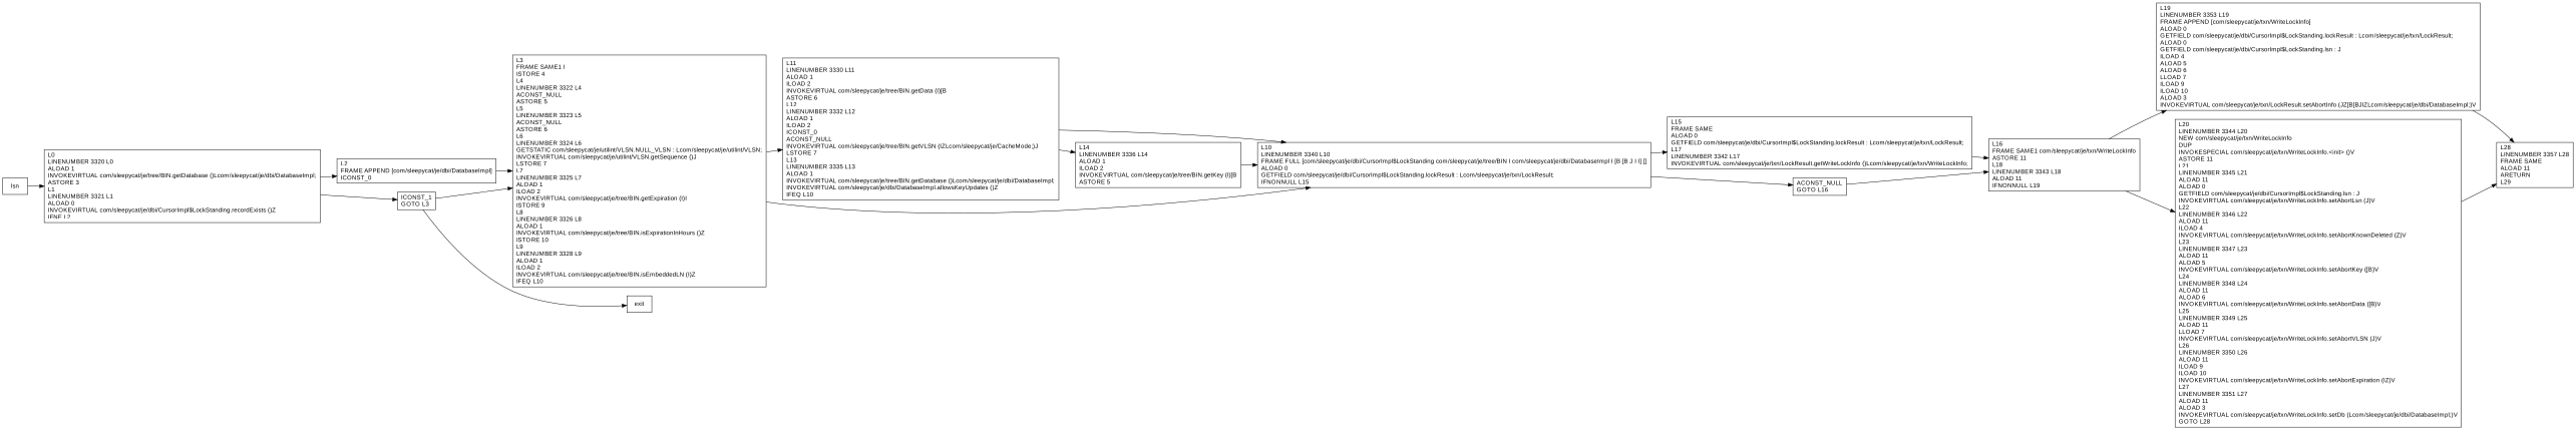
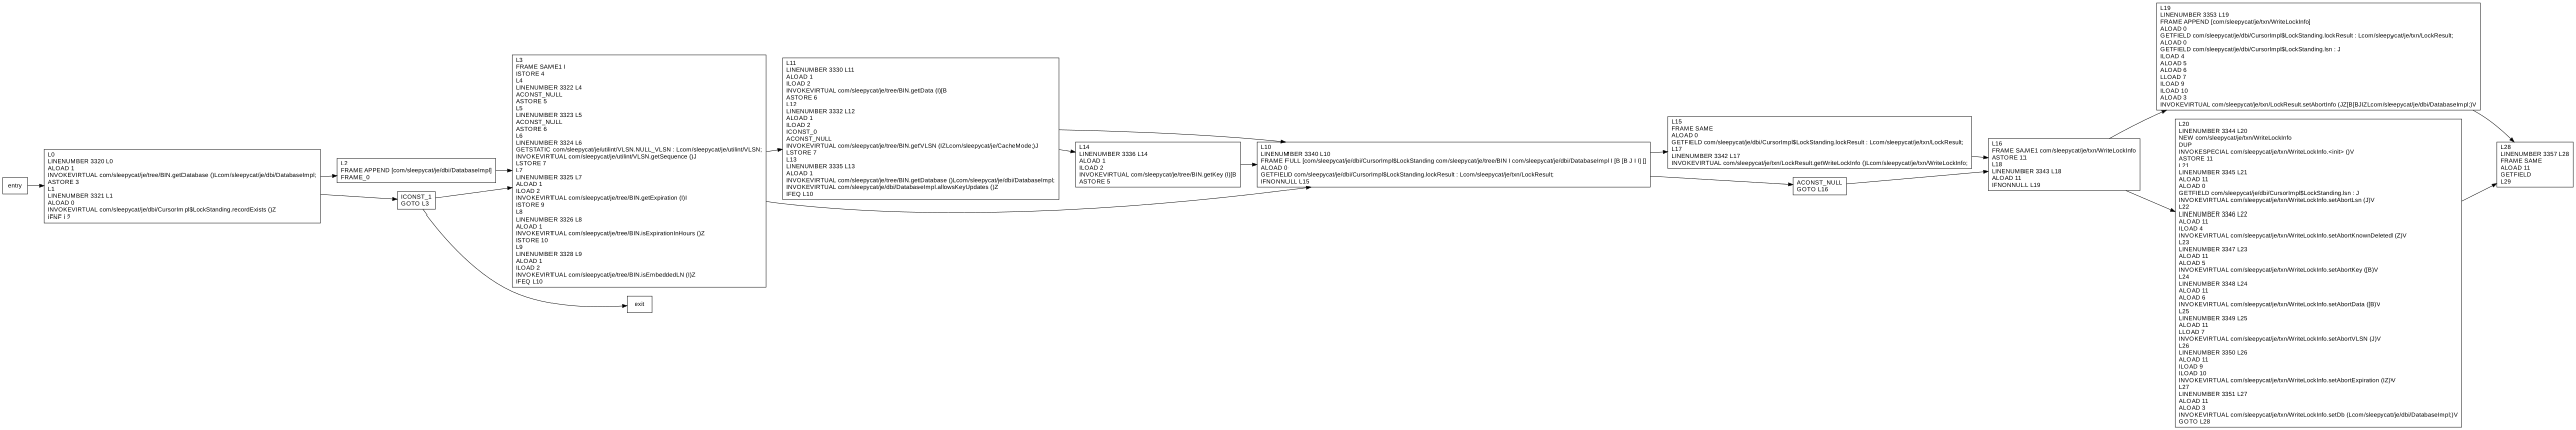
  digraph {
    fontname="Liberation Sans"
    rankdir=LR
    node [fontname="Liberation Sans" shape=record]
    edge [fontname="Liberation Sans"]
-   n1 [label="L2\lFRAME APPEND [com/sleepycat/je/dbi/DatabaseImpl]\lICONST_0\l"]
+   n1 [label="L2\lFRAME APPEND [com/sleepycat/je/dbi/DatabaseImpl]\lFRAME_0\l"]
    n2 [label="L3\lFRAME SAME1 I\lISTORE 4\lL4\lLINENUMBER 3322 L4\lACONST_NULL\lASTORE 5\lL5\lLINENUMBER 3323 L5\lACONST_NULL\lASTORE 6\lL6\lLINENUMBER 3324 L6\lGETSTATIC com/sleepycat/je/utilint/VLSN.NULL_VLSN : Lcom/sleepycat/je/utilint/VLSN;\lINVOKEVIRTUAL com/sleepycat/je/utilint/VLSN.getSequence ()J\lLSTORE 7\lL7\lLINENUMBER 3325 L7\lALOAD 1\lILOAD 2\lINVOKEVIRTUAL com/sleepycat/je/tree/BIN.getExpiration (I)I\lISTORE 9\lL8\lLINENUMBER 3326 L8\lALOAD 1\lINVOKEVIRTUAL com/sleepycat/je/tree/BIN.isExpirationInHours ()Z\lISTORE 10\lL9\lLINENUMBER 3328 L9\lALOAD 1\lILOAD 2\lINVOKEVIRTUAL com/sleepycat/je/tree/BIN.isEmbeddedLN (I)Z\lIFEQ L10\l"]
    n3 [label="L11\lLINENUMBER 3330 L11\lALOAD 1\lILOAD 2\lINVOKEVIRTUAL com/sleepycat/je/tree/BIN.getData (I)[B\lASTORE 6\lL12\lLINENUMBER 3332 L12\lALOAD 1\lILOAD 2\lICONST_0\lACONST_NULL\lINVOKEVIRTUAL com/sleepycat/je/tree/BIN.getVLSN (IZLcom/sleepycat/je/CacheMode;)J\lLSTORE 7\lL13\lLINENUMBER 3335 L13\lALOAD 1\lINVOKEVIRTUAL com/sleepycat/je/tree/BIN.getDatabase ()Lcom/sleepycat/je/dbi/DatabaseImpl;\lINVOKEVIRTUAL com/sleepycat/je/dbi/DatabaseImpl.allowsKeyUpdates ()Z\lIFEQ L10\l"]
    n4 [label="L10\lLINENUMBER 3340 L10\lFRAME FULL [com/sleepycat/je/dbi/CursorImpl$LockStanding com/sleepycat/je/tree/BIN I com/sleepycat/je/dbi/DatabaseImpl I [B [B J I I] []\lALOAD 0\lGETFIELD com/sleepycat/je/dbi/CursorImpl$LockStanding.lockResult : Lcom/sleepycat/je/txn/LockResult;\lIFNONNULL L15\l"]
    n5 [label="ICONST_1\lGOTO L3\l"]
    exit
    n7 [label="L14\lLINENUMBER 3336 L14\lALOAD 1\lILOAD 2\lINVOKEVIRTUAL com/sleepycat/je/tree/BIN.getKey (I)[B\lASTORE 5\l"]
    n8 [label="L15\lFRAME SAME\lALOAD 0\lGETFIELD com/sleepycat/je/dbi/CursorImpl$LockStanding.lockResult : Lcom/sleepycat/je/txn/LockResult;\lL17\lLINENUMBER 3342 L17\lINVOKEVIRTUAL com/sleepycat/je/txn/LockResult.getWriteLockInfo ()Lcom/sleepycat/je/txn/WriteLockInfo;\l"]
    n9 [label="ACONST_NULL\lGOTO L16\l"]
    n10 [label="L19\lLINENUMBER 3353 L19\lFRAME APPEND [com/sleepycat/je/txn/WriteLockInfo]\lALOAD 0\lGETFIELD com/sleepycat/je/dbi/CursorImpl$LockStanding.lockResult : Lcom/sleepycat/je/txn/LockResult;\lALOAD 0\lGETFIELD com/sleepycat/je/dbi/CursorImpl$LockStanding.lsn : J\lILOAD 4\lALOAD 5\lALOAD 6\lLLOAD 7\lILOAD 9\lILOAD 10\lALOAD 3\lINVOKEVIRTUAL com/sleepycat/je/txn/LockResult.setAbortInfo (JZ[B[BJIZLcom/sleepycat/je/dbi/DatabaseImpl;)V\l"]
-   n11 [label="L28\lLINENUMBER 3357 L28\lFRAME SAME\lALOAD 11\lARETURN\lL29\l"]
+   n11 [label="L28\lLINENUMBER 3357 L28\lFRAME SAME\lALOAD 11\lGETFIELD\lL29\l"]
    n12 [label="L0\lLINENUMBER 3320 L0\lALOAD 1\lINVOKEVIRTUAL com/sleepycat/je/tree/BIN.getDatabase ()Lcom/sleepycat/je/dbi/DatabaseImpl;\lASTORE 3\lL1\lLINENUMBER 3321 L1\lALOAD 0\lINVOKEVIRTUAL com/sleepycat/je/dbi/CursorImpl$LockStanding.recordExists ()Z\lIFNE L2\l"]
    n13 [label="L16\lFRAME SAME1 com/sleepycat/je/txn/WriteLockInfo\lASTORE 11\lL18\lLINENUMBER 3343 L18\lALOAD 11\lIFNONNULL L19\l"]
    n14 [label="L20\lLINENUMBER 3344 L20\lNEW com/sleepycat/je/txn/WriteLockInfo\lDUP\lINVOKESPECIAL com/sleepycat/je/txn/WriteLockInfo.\<init\> ()V\lASTORE 11\lL21\lLINENUMBER 3345 L21\lALOAD 11\lALOAD 0\lGETFIELD com/sleepycat/je/dbi/CursorImpl$LockStanding.lsn : J\lINVOKEVIRTUAL com/sleepycat/je/txn/WriteLockInfo.setAbortLsn (J)V\lL22\lLINENUMBER 3346 L22\lALOAD 11\lILOAD 4\lINVOKEVIRTUAL com/sleepycat/je/txn/WriteLockInfo.setAbortKnownDeleted (Z)V\lL23\lLINENUMBER 3347 L23\lALOAD 11\lALOAD 5\lINVOKEVIRTUAL com/sleepycat/je/txn/WriteLockInfo.setAbortKey ([B)V\lL24\lLINENUMBER 3348 L24\lALOAD 11\lALOAD 6\lINVOKEVIRTUAL com/sleepycat/je/txn/WriteLockInfo.setAbortData ([B)V\lL25\lLINENUMBER 3349 L25\lALOAD 11\lLLOAD 7\lINVOKEVIRTUAL com/sleepycat/je/txn/WriteLockInfo.setAbortVLSN (J)V\lL26\lLINENUMBER 3350 L26\lALOAD 11\lILOAD 9\lILOAD 10\lINVOKEVIRTUAL com/sleepycat/je/txn/WriteLockInfo.setAbortExpiration (IZ)V\lL27\lLINENUMBER 3351 L27\lALOAD 11\lALOAD 3\lINVOKEVIRTUAL com/sleepycat/je/txn/WriteLockInfo.setDb (Lcom/sleepycat/je/dbi/DatabaseImpl;)V\lGOTO L28\l"]
-   entry [label=lsn]
+   entry
    n1 -> n2
    n2 -> n3
    n2 -> n4
    n3 -> n4
    n3 -> n7
    n4 -> n8
    n4 -> n9
    n5 -> n2
    n5 -> exit
    n7 -> n4
    n8 -> n13
    n9 -> n13
    n10 -> n11
    n12 -> n1
    n12 -> n5
    n13 -> n10
    n13 -> n14
    n14 -> n11
    entry -> n12
  }
